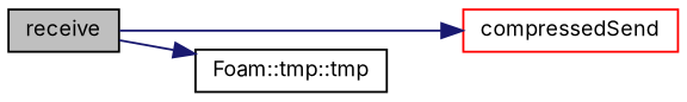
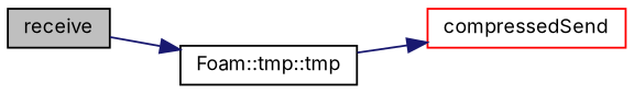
  digraph {
    fontname=Inter
    rankdir=LR
    node [color=black fontname=Inter fontsize=10 shape=record]
    edge [color=midnightblue fontname=Inter fontsize=10 labelfontname=Helvetica labelfontsize=10 style=solid]
    n1 [fillcolor=grey75 fontcolor=black height=0.2 label=receive style=filled width=0.4]
    n2 [color=red height=0.2 label=compressedSend width=0.4]
    n3 [height=0.2 label="Foam::tmp::tmp" width=0.4]
-   n1 -> n2
+   n3 -> n2
    n1 -> n3
  }
